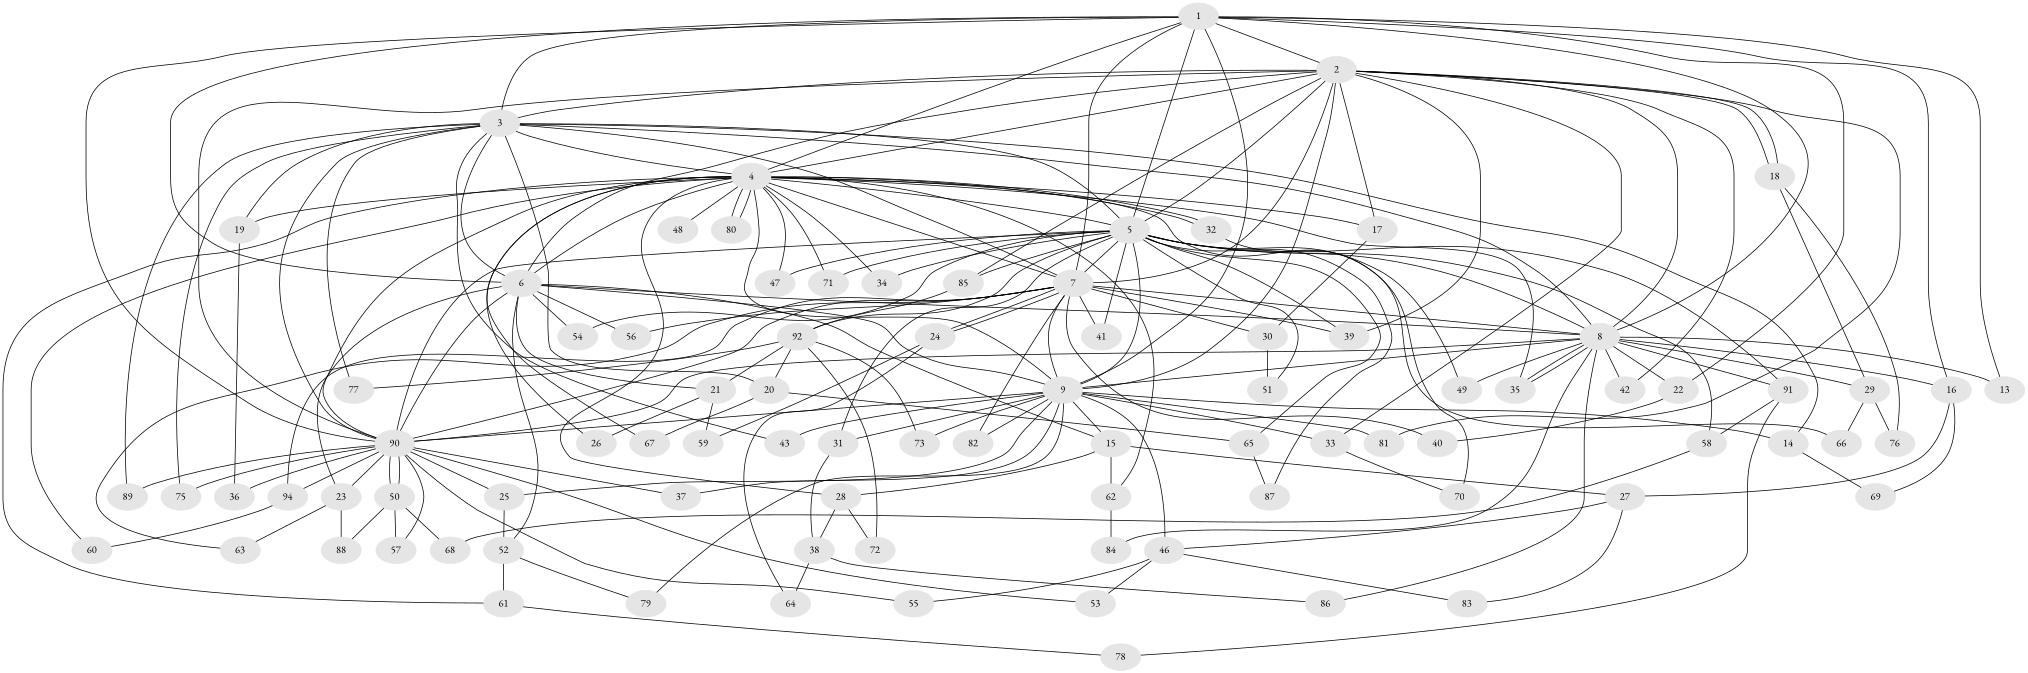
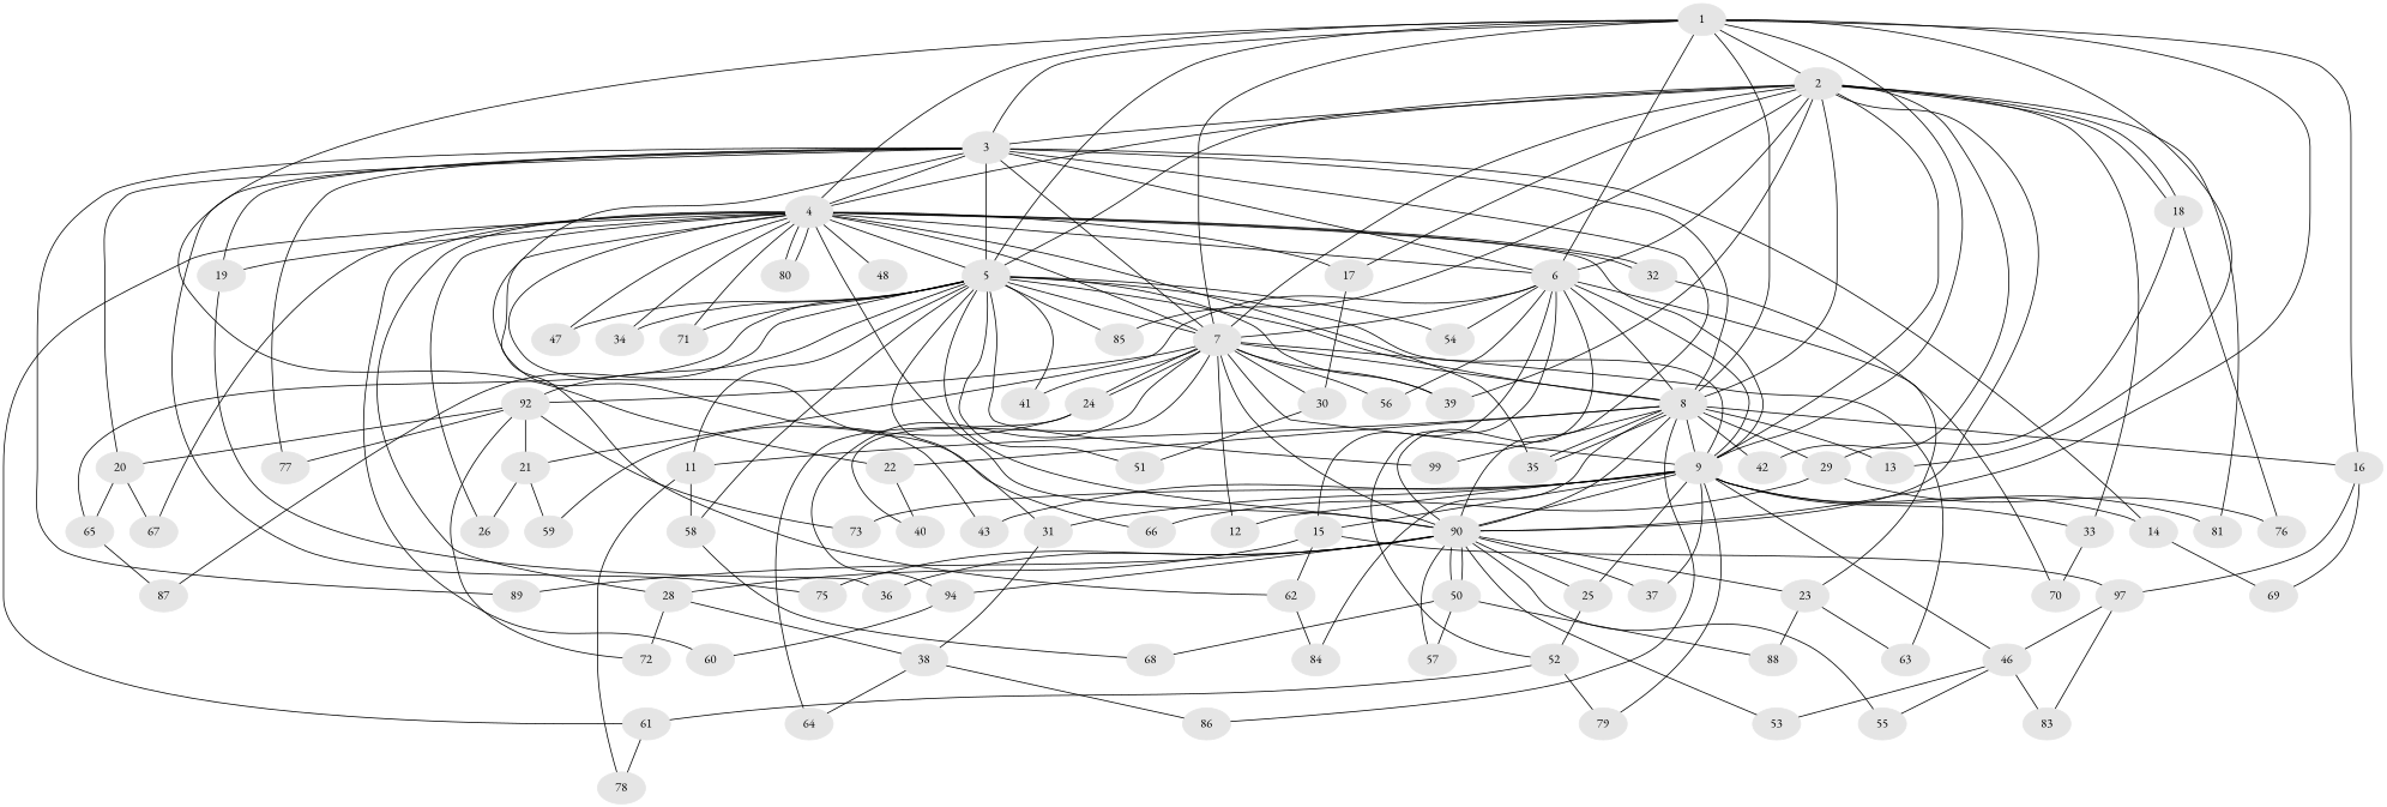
  graph {
    fontname="EB Garamond"
    node [color=gray90 fontname="EB Garamond" style=filled]
    edge [fontname="EB Garamond"]
    1
    2
    3
    4
    5
    6
    7
    8
    9
    n10 [label=90]
    13
    16
    22
    17
    18
    33
    39
    42
    81
    85
    14
    19
    20
    43
    75
    77
    89
    26
    28
    32
    34
    47
    48
    60
    61
    62
    66
    67
    71
    80
    35
-   11 [label=91]
+   11
    n43 [label=92]
    31
    41
-   49
+   49 [label=99]
    51
    54
    58
    65
    87
    15
    21
    23
    52
    56
    24
    30
    40
    n60 [label=94]
    63
-   82
+   82 [label=12]
    29
    84
    86
    25
    37
    46
    73
    79
    36
    50
    53
    55
    57
    69
-   27
+   27 [label=97]
    76
    70
    72
    38
    78
    68
    59
    88
    64
    83
    1 -- 2
    1 -- 3
    1 -- 4
    1 -- 5
    1 -- 6
    1 -- 7
    1 -- 8
    1 -- 9
    1 -- n10
    1 -- 13
    1 -- 16
    1 -- 22
    2 -- 3
    2 -- 4
    2 -- 5
    2 -- 6
    2 -- 7
    2 -- 8
    2 -- 9
    2 -- n10
    2 -- 17
    2 -- 18
    2 -- 18
    2 -- 33
    2 -- 39
    2 -- 42
    2 -- 81
    2 -- 85
    3 -- 4
    3 -- 5
    3 -- 6
    3 -- 7
    3 -- 8
    3 -- n10
    3 -- 14
    3 -- 19
    3 -- 20
    3 -- 43
    3 -- 75
    3 -- 77
    3 -- 89
    4 -- 5
    4 -- 6
    4 -- 7
    4 -- 9
    4 -- n10
    4 -- 17
    4 -- 19
    4 -- 26
    4 -- 28
    4 -- 32
    4 -- 32
    4 -- 34
    4 -- 47
    4 -- 48
    4 -- 60
    4 -- 61
    4 -- 62
    4 -- 66
    4 -- 67
    4 -- 71
    4 -- 80
    4 -- 80
    4 -- 35
    5 -- 7
    5 -- 8
    5 -- 9
    5 -- n10
    5 -- 39
    5 -- 85
    5 -- 34
    5 -- 47
    5 -- 71
    5 -- 11
    5 -- n43
    5 -- 31
    5 -- 41
    5 -- 49
    5 -- 51
    5 -- 54
    5 -- 58
    5 -- 65
    5 -- 87
+   6 -- 7
    6 -- 8
    6 -- 9
    6 -- n10
    6 -- 54
    6 -- 15
    6 -- 21
    6 -- 23
    6 -- 52
    6 -- 56
    7 -- 8
    7 -- 9
    7 -- n10
    7 -- 39
-   85 -- n43
+   7 -- n43
    7 -- 41
    7 -- 56
    7 -- 24
    7 -- 24
    7 -- 30
    7 -- 40
    7 -- n60
    7 -- 63
    7 -- 82
    8 -- 9
    8 -- n10
    8 -- 13
    8 -- 16
    8 -- 22
    8 -- 42
    8 -- 35
    8 -- 35
    8 -- 11
    8 -- 49
    8 -- 29
    8 -- 84
    8 -- 86
    9 -- n10
    9 -- 33
    9 -- 81
    9 -- 14
    9 -- 43
    9 -- 31
    9 -- 15
    9 -- 82
    9 -- 25
    9 -- 37
    9 -- 46
    9 -- 73
    9 -- 79
    n10 -- 75
    n10 -- 89
    n10 -- 23
    n10 -- n60
    n10 -- 25
    n10 -- 37
    n10 -- 36
    n10 -- 50
    n10 -- 50
    n10 -- 53
    n10 -- 55
    n10 -- 57
    16 -- 69
    16 -- 27
    22 -- 40
    17 -- 30
    18 -- 29
    18 -- 76
    33 -- 70
    14 -- 69
    19 -- 36
    20 -- 67
    20 -- 65
    28 -- 72
    28 -- 38
    32 -- 70
    61 -- 78
    62 -- 84
    11 -- 58
    11 -- 78
    n43 -- 20
    n43 -- 77
    n43 -- 21
    n43 -- 73
    n43 -- 72
    31 -- 38
    58 -- 68
    65 -- 87
    15 -- 28
    15 -- 62
    15 -- 27
    21 -- 26
    21 -- 59
    23 -- 63
    23 -- 88
    52 -- 61
    52 -- 79
    24 -- 59
    24 -- 64
    30 -- 51
    n60 -- 60
    29 -- 66
    29 -- 76
    25 -- 52
    46 -- 53
    46 -- 55
    46 -- 83
    50 -- 57
    50 -- 68
    50 -- 88
    27 -- 46
    27 -- 83
    38 -- 86
    38 -- 64
  }
